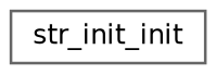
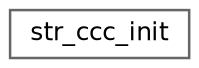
  digraph {
    rankdir=LR
-   n1 [color=grey40 fillcolor=white fontname=Helvetica fontsize=10 height=0.2 label=str_init_init shape=box style=filled width=0.4]
+   n1 [color=grey40 fillcolor=white fontname=Helvetica fontsize=10 height=0.2 label=str_ccc_init shape=box style=filled width=0.4]
  }
